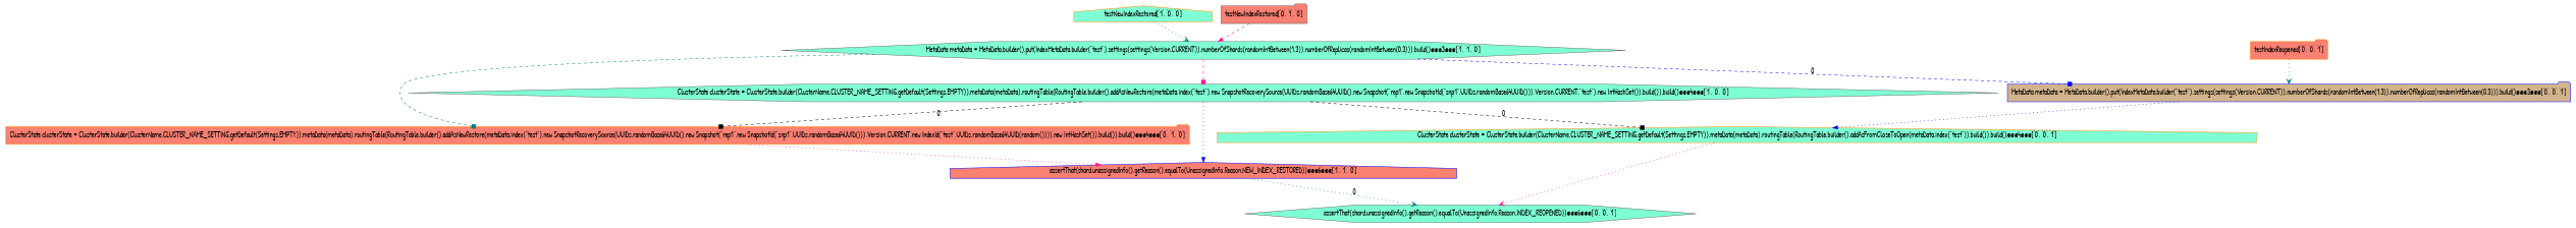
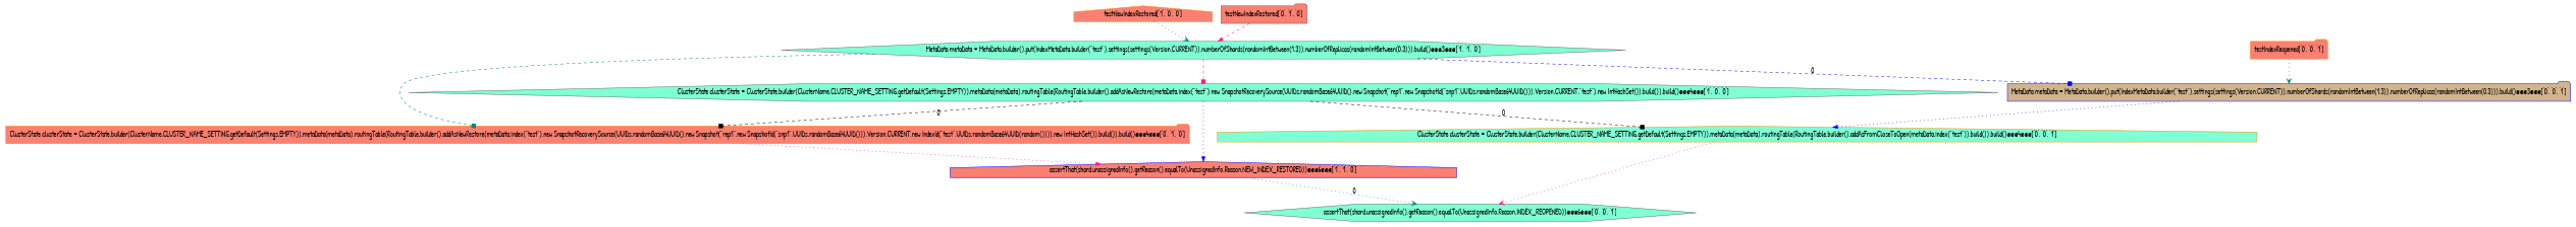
  digraph {
    fontname="Patrick Hand"
    node [fillcolor=salmon shape=folder style=filled color=darkorange fontname="Patrick Hand"]
    edge [style=dotted color=deeppink arrowhead=box fontname="Patrick Hand"]
    n1 [fillcolor=aquamarine label="ClusterState clusterState = ClusterState.builder(ClusterName.CLUSTER_NAME_SETTING.getDefault(Settings.EMPTY)).metaData(metaData).routingTable(RoutingTable.builder().addAsFromCloseToOpen(metaData.index(\"test\")).build()).build()@@@4@@@['0', '0', '1']" shape=house]
    n2 [fillcolor=aquamarine label="assertThat(shard.unassignedInfo().getReason(),equalTo(UnassignedInfo.Reason.INDEX_REOPENED))@@@6@@@['0', '0', '1']" shape=hexagon color=gray40]
    n3 [fillcolor=tan label="MetaData metaData = MetaData.builder().put(IndexMetaData.builder(\"test\").settings(settings(Version.CURRENT)).numberOfShards(randomIntBetween(1,3)).numberOfReplicas(randomIntBetween(0,3))).build()@@@3@@@['0', '0', '1']" color=blue]
    n4 [fillcolor=aquamarine label="ClusterState clusterState = ClusterState.builder(ClusterName.CLUSTER_NAME_SETTING.getDefault(Settings.EMPTY)).metaData(metaData).routingTable(RoutingTable.builder().addAsNewRestore(metaData.index(\"test\"),new SnapshotRecoverySource(UUIDs.randomBase64UUID(),new Snapshot(\"rep1\",new SnapshotId(\"snp1\",UUIDs.randomBase64UUID())),Version.CURRENT,\"test\"),new IntHashSet()).build()).build()@@@4@@@['1', '0', '0']" shape=hexagon color=gray40]
    n5 [label="ClusterState clusterState = ClusterState.builder(ClusterName.CLUSTER_NAME_SETTING.getDefault(Settings.EMPTY)).metaData(metaData).routingTable(RoutingTable.builder().addAsNewRestore(metaData.index(\"test\"),new SnapshotRecoverySource(UUIDs.randomBase64UUID(),new Snapshot(\"rep1\",new SnapshotId(\"snp1\",UUIDs.randomBase64UUID())),Version.CURRENT,new IndexId(\"test\",UUIDs.randomBase64UUID(random()))),new IntHashSet()).build()).build()@@@4@@@['0', '1', '0']"]
    n6 [label="assertThat(shard.unassignedInfo().getReason(),equalTo(UnassignedInfo.Reason.NEW_INDEX_RESTORED))@@@6@@@['1', '1', '0']" shape=house color=blue]
    n7 [fillcolor=aquamarine label="MetaData metaData = MetaData.builder().put(IndexMetaData.builder(\"test\").settings(settings(Version.CURRENT)).numberOfShards(randomIntBetween(1,3)).numberOfReplicas(randomIntBetween(0,3))).build()@@@3@@@['1', '1', '0']" shape=hexagon color=gray40]
-   n8 [fillcolor=aquamarine label="testNewIndexRestored['1', '0', '0']" shape=house]
+   n8 [label="testNewIndexRestored['1', '0', '0']" shape=house]
    n9 [label="testIndexReopened['0', '0', '1']"]
    n10 [label="testNewIndexRestored['0', '1', '0']" color=gray40]
    n1 -> n2 [arrowhead=vee]
    n3 -> n1 [color=blue arrowhead=normal]
    n4 -> n1 [label=0 style=dashed color=black]
    n4 -> n5 [label=0 style=dashed color=black]
    n4 -> n6 [color=blue arrowhead=normal]
    n5 -> n6 [arrowhead=normal]
    n6 -> n2 [label=0 color=teal arrowhead=vee]
    n7 -> n3 [label=0 style=dashed color=blue]
    n7 -> n4 [style=dashed]
    n7 -> n5 [style=dashed color=teal]
    n8 -> n7 [color=teal arrowhead=vee]
    n9 -> n3 [color=teal arrowhead=vee]
    n10 -> n7 [style=dashed arrowhead=normal]
  }
